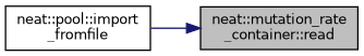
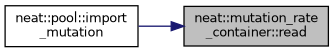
  digraph {
    rankdir=RL
    node [color=black fontname=Helvetica fontsize=10 shape=record style=filled]
    n1 [fillcolor=grey75 fontcolor=black height=0.2 label="neat::mutation_rate\l_container::read" width=0.4]
-   n2 [fillcolor=white height=0.2 label="neat::pool::import\l_fromfile" width=0.4]
+   n2 [fillcolor=white height=0.2 label="neat::pool::import\l_mutation" width=0.4]
    n1 -> n2 [color=midnightblue dir=back fontname=Helvetica fontsize=10 labelfontname=Helvetica labelfontsize=10 style=solid]
  }
